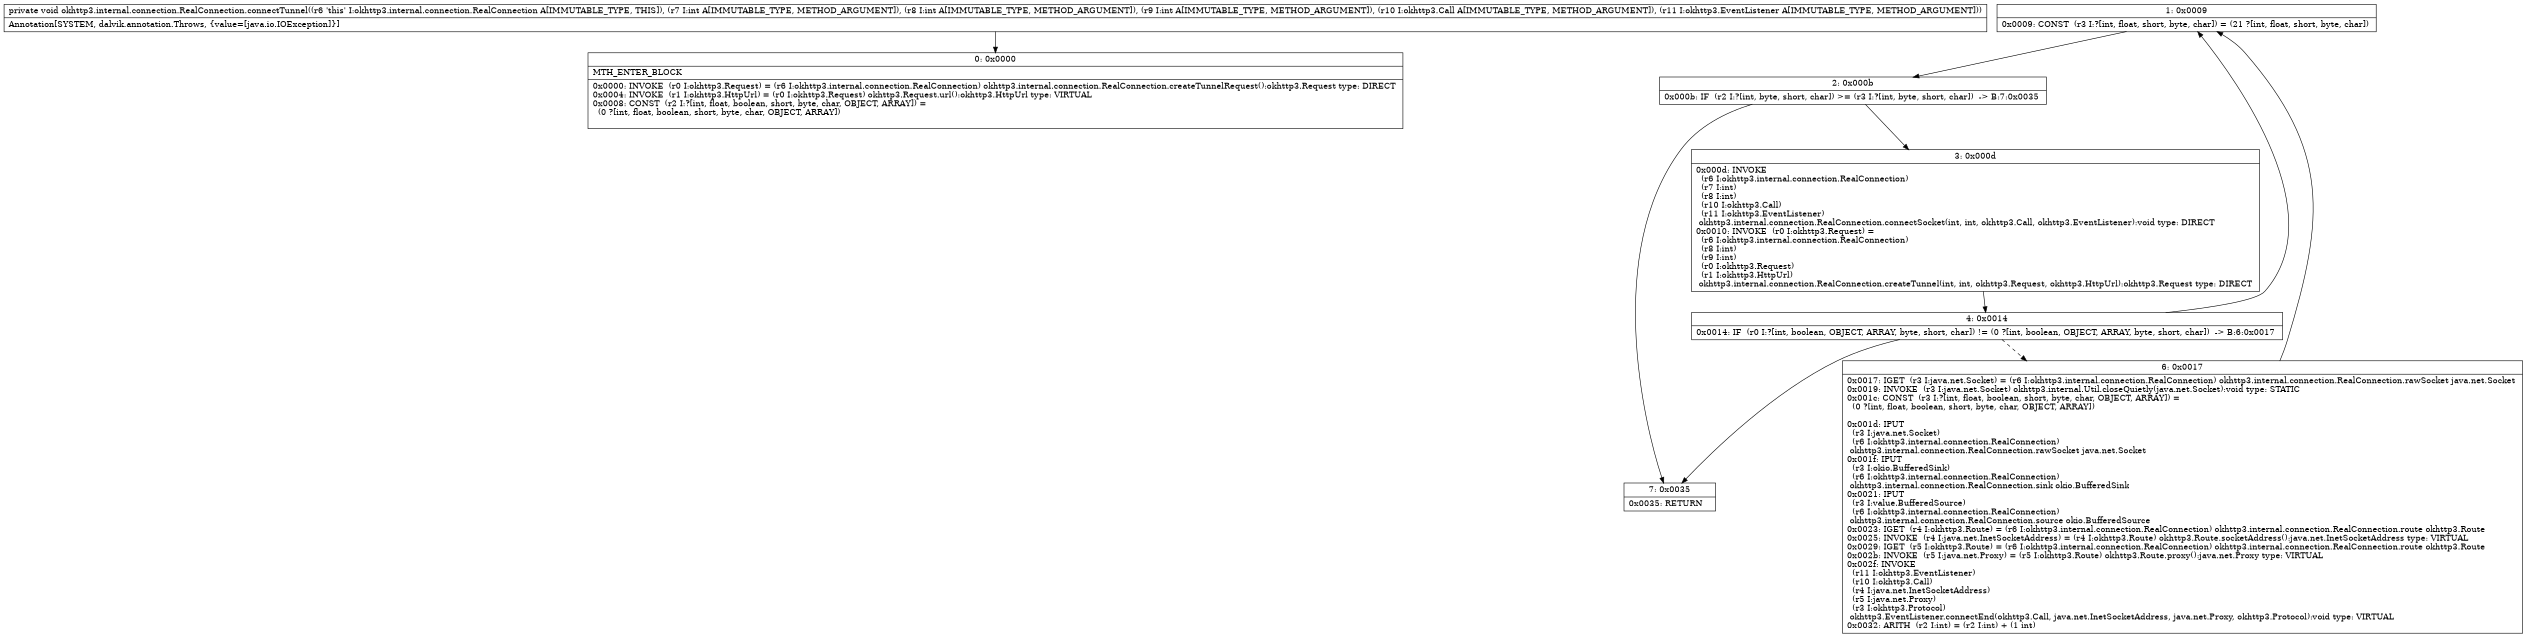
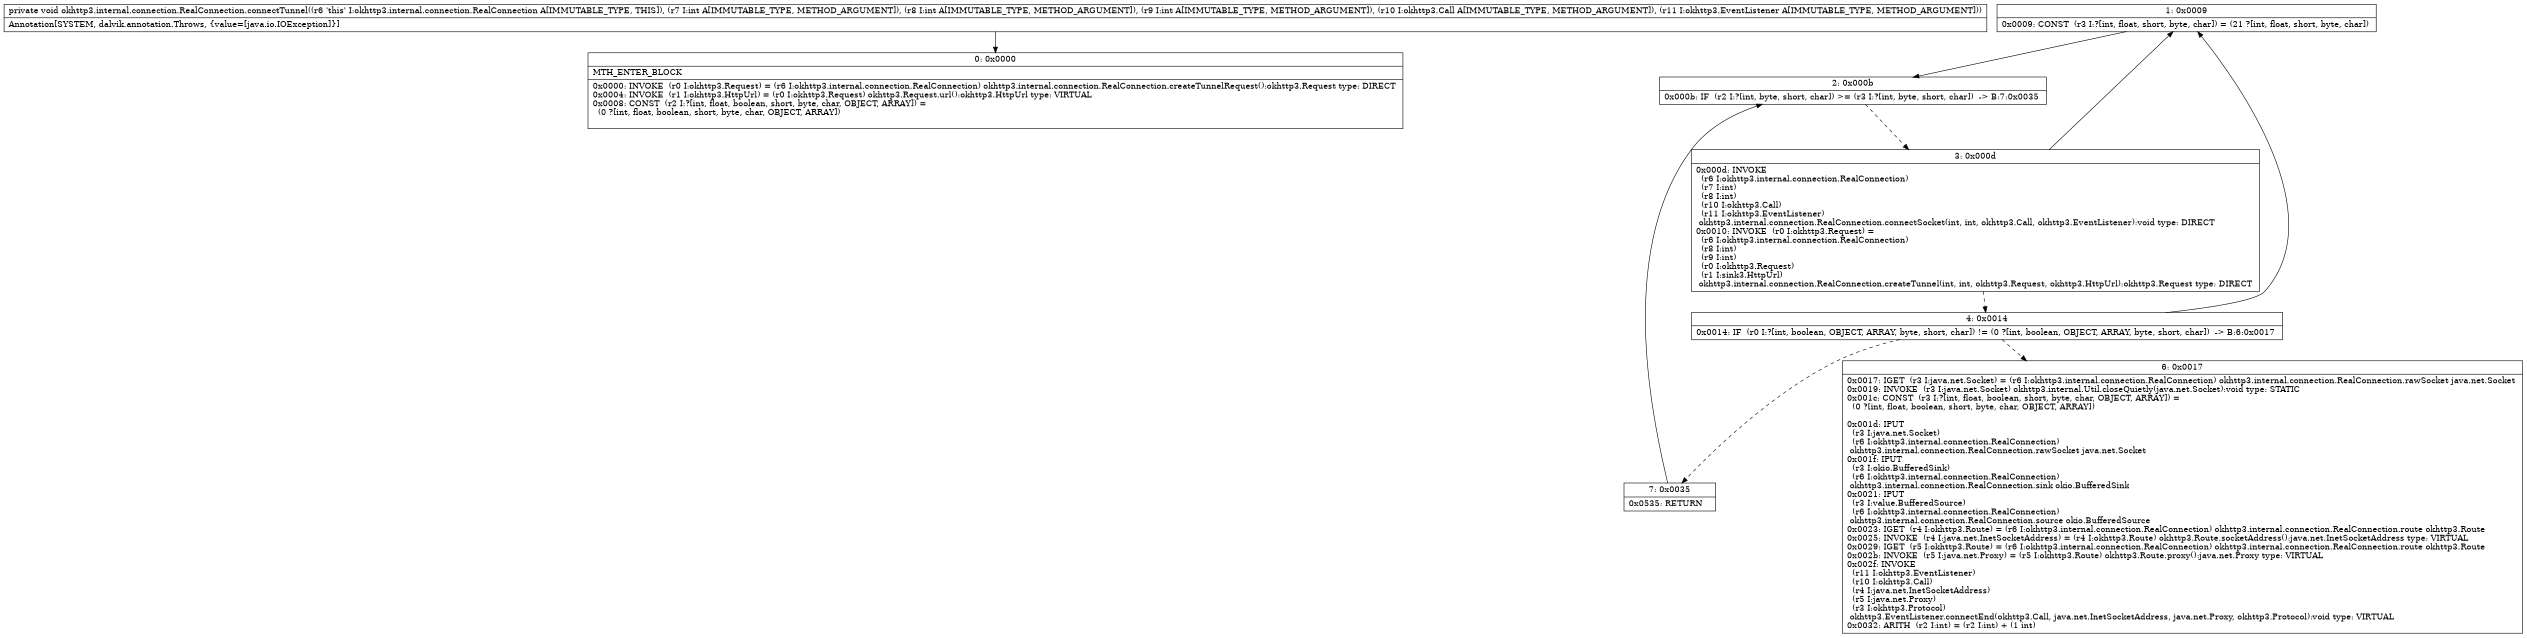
  digraph {
    node [shape=record]
    n1 [label="{0\:\ 0x0000|MTH_ENTER_BLOCK\l|0x0000: INVOKE  (r0 I:okhttp3.Request) = (r6 I:okhttp3.internal.connection.RealConnection) okhttp3.internal.connection.RealConnection.createTunnelRequest():okhttp3.Request type: DIRECT \l0x0004: INVOKE  (r1 I:okhttp3.HttpUrl) = (r0 I:okhttp3.Request) okhttp3.Request.url():okhttp3.HttpUrl type: VIRTUAL \l0x0008: CONST  (r2 I:?[int, float, boolean, short, byte, char, OBJECT, ARRAY]) = \l  (0 ?[int, float, boolean, short, byte, char, OBJECT, ARRAY])\l \l}"]
    n2 [label="{1\:\ 0x0009|0x0009: CONST  (r3 I:?[int, float, short, byte, char]) = (21 ?[int, float, short, byte, char]) \l}"]
    n3 [label="{2\:\ 0x000b|0x000b: IF  (r2 I:?[int, byte, short, char]) \>= (r3 I:?[int, byte, short, char])  \-\> B:7:0x0035 \l}"]
-   n4 [label="{3\:\ 0x000d|0x000d: INVOKE  \l  (r6 I:okhttp3.internal.connection.RealConnection)\l  (r7 I:int)\l  (r8 I:int)\l  (r10 I:okhttp3.Call)\l  (r11 I:okhttp3.EventListener)\l okhttp3.internal.connection.RealConnection.connectSocket(int, int, okhttp3.Call, okhttp3.EventListener):void type: DIRECT \l0x0010: INVOKE  (r0 I:okhttp3.Request) = \l  (r6 I:okhttp3.internal.connection.RealConnection)\l  (r8 I:int)\l  (r9 I:int)\l  (r0 I:okhttp3.Request)\l  (r1 I:okhttp3.HttpUrl)\l okhttp3.internal.connection.RealConnection.createTunnel(int, int, okhttp3.Request, okhttp3.HttpUrl):okhttp3.Request type: DIRECT \l}"]
-   n5 [label="{7\:\ 0x0035|0x0035: RETURN   \l}"]
+   n4 [label="{3\:\ 0x000d|0x000d: INVOKE  \l  (r6 I:okhttp3.internal.connection.RealConnection)\l  (r7 I:int)\l  (r8 I:int)\l  (r10 I:okhttp3.Call)\l  (r11 I:okhttp3.EventListener)\l okhttp3.internal.connection.RealConnection.connectSocket(int, int, okhttp3.Call, okhttp3.EventListener):void type: DIRECT \l0x0010: INVOKE  (r0 I:okhttp3.Request) = \l  (r6 I:okhttp3.internal.connection.RealConnection)\l  (r8 I:int)\l  (r9 I:int)\l  (r0 I:okhttp3.Request)\l  (r1 I:sink3.HttpUrl)\l okhttp3.internal.connection.RealConnection.createTunnel(int, int, okhttp3.Request, okhttp3.HttpUrl):okhttp3.Request type: DIRECT \l}"]
+   n5 [label="{7\:\ 0x0035|0x0535: RETURN   \l}"]
    n6 [label="{4\:\ 0x0014|0x0014: IF  (r0 I:?[int, boolean, OBJECT, ARRAY, byte, short, char]) != (0 ?[int, boolean, OBJECT, ARRAY, byte, short, char])  \-\> B:6:0x0017 \l}"]
    n7 [label="{6\:\ 0x0017|0x0017: IGET  (r3 I:java.net.Socket) = (r6 I:okhttp3.internal.connection.RealConnection) okhttp3.internal.connection.RealConnection.rawSocket java.net.Socket \l0x0019: INVOKE  (r3 I:java.net.Socket) okhttp3.internal.Util.closeQuietly(java.net.Socket):void type: STATIC \l0x001c: CONST  (r3 I:?[int, float, boolean, short, byte, char, OBJECT, ARRAY]) = \l  (0 ?[int, float, boolean, short, byte, char, OBJECT, ARRAY])\l \l0x001d: IPUT  \l  (r3 I:java.net.Socket)\l  (r6 I:okhttp3.internal.connection.RealConnection)\l okhttp3.internal.connection.RealConnection.rawSocket java.net.Socket \l0x001f: IPUT  \l  (r3 I:okio.BufferedSink)\l  (r6 I:okhttp3.internal.connection.RealConnection)\l okhttp3.internal.connection.RealConnection.sink okio.BufferedSink \l0x0021: IPUT  \l  (r3 I:value.BufferedSource)\l  (r6 I:okhttp3.internal.connection.RealConnection)\l okhttp3.internal.connection.RealConnection.source okio.BufferedSource \l0x0023: IGET  (r4 I:okhttp3.Route) = (r6 I:okhttp3.internal.connection.RealConnection) okhttp3.internal.connection.RealConnection.route okhttp3.Route \l0x0025: INVOKE  (r4 I:java.net.InetSocketAddress) = (r4 I:okhttp3.Route) okhttp3.Route.socketAddress():java.net.InetSocketAddress type: VIRTUAL \l0x0029: IGET  (r5 I:okhttp3.Route) = (r6 I:okhttp3.internal.connection.RealConnection) okhttp3.internal.connection.RealConnection.route okhttp3.Route \l0x002b: INVOKE  (r5 I:java.net.Proxy) = (r5 I:okhttp3.Route) okhttp3.Route.proxy():java.net.Proxy type: VIRTUAL \l0x002f: INVOKE  \l  (r11 I:okhttp3.EventListener)\l  (r10 I:okhttp3.Call)\l  (r4 I:java.net.InetSocketAddress)\l  (r5 I:java.net.Proxy)\l  (r3 I:okhttp3.Protocol)\l okhttp3.EventListener.connectEnd(okhttp3.Call, java.net.InetSocketAddress, java.net.Proxy, okhttp3.Protocol):void type: VIRTUAL \l0x0032: ARITH  (r2 I:int) = (r2 I:int) + (1 int) \l}"]
    n8 [label="{private void okhttp3.internal.connection.RealConnection.connectTunnel((r6 'this' I:okhttp3.internal.connection.RealConnection A[IMMUTABLE_TYPE, THIS]), (r7 I:int A[IMMUTABLE_TYPE, METHOD_ARGUMENT]), (r8 I:int A[IMMUTABLE_TYPE, METHOD_ARGUMENT]), (r9 I:int A[IMMUTABLE_TYPE, METHOD_ARGUMENT]), (r10 I:okhttp3.Call A[IMMUTABLE_TYPE, METHOD_ARGUMENT]), (r11 I:okhttp3.EventListener A[IMMUTABLE_TYPE, METHOD_ARGUMENT]))  | Annotation[SYSTEM, dalvik.annotation.Throws, \{value=[java.io.IOException]\}]\l}"]
    n2 -> n3
-   n3 -> n4 [style=solid]
-   n3 -> n5
-   n4 -> n6
+   n3 -> n4 [style=dashed]
+   n5 -> n3
+   n4 -> n6 [style=dashed]
    n6 -> n2
-   n6 -> n5 [style=solid]
+   n6 -> n5 [style=dashed]
    n6 -> n7 [style=dashed]
-   n7 -> n2
+   n4 -> n2
    n8 -> n1
  }
